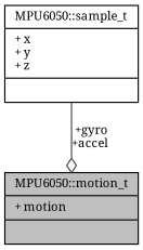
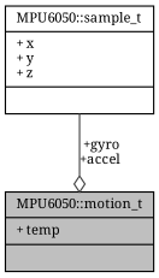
  digraph {
    fontname="Noto Serif"
    node [color=black fontname="Noto Serif" fontsize=10 shape=record style=filled]
-   n1 [fillcolor=grey75 fontcolor=black height=0.2 label="{MPU6050::motion_t\n|+ motion\l|}" width=0.4]
+   n1 [fillcolor=grey75 fontcolor=black height=0.2 label="{MPU6050::motion_t\n|+ temp\l|}" width=0.4]
    n2 [fillcolor=white height=0.2 label="{MPU6050::sample_t\n|+ x\l+ y\l+ z\l|}" width=0.4]
    n2 -> n1 [arrowhead=odiamond color=grey25 fontname="Noto Serif" fontsize=10 label=" +gyro\n+accel" labelfontname=Helvetica labelfontsize=10 style=solid]
  }
